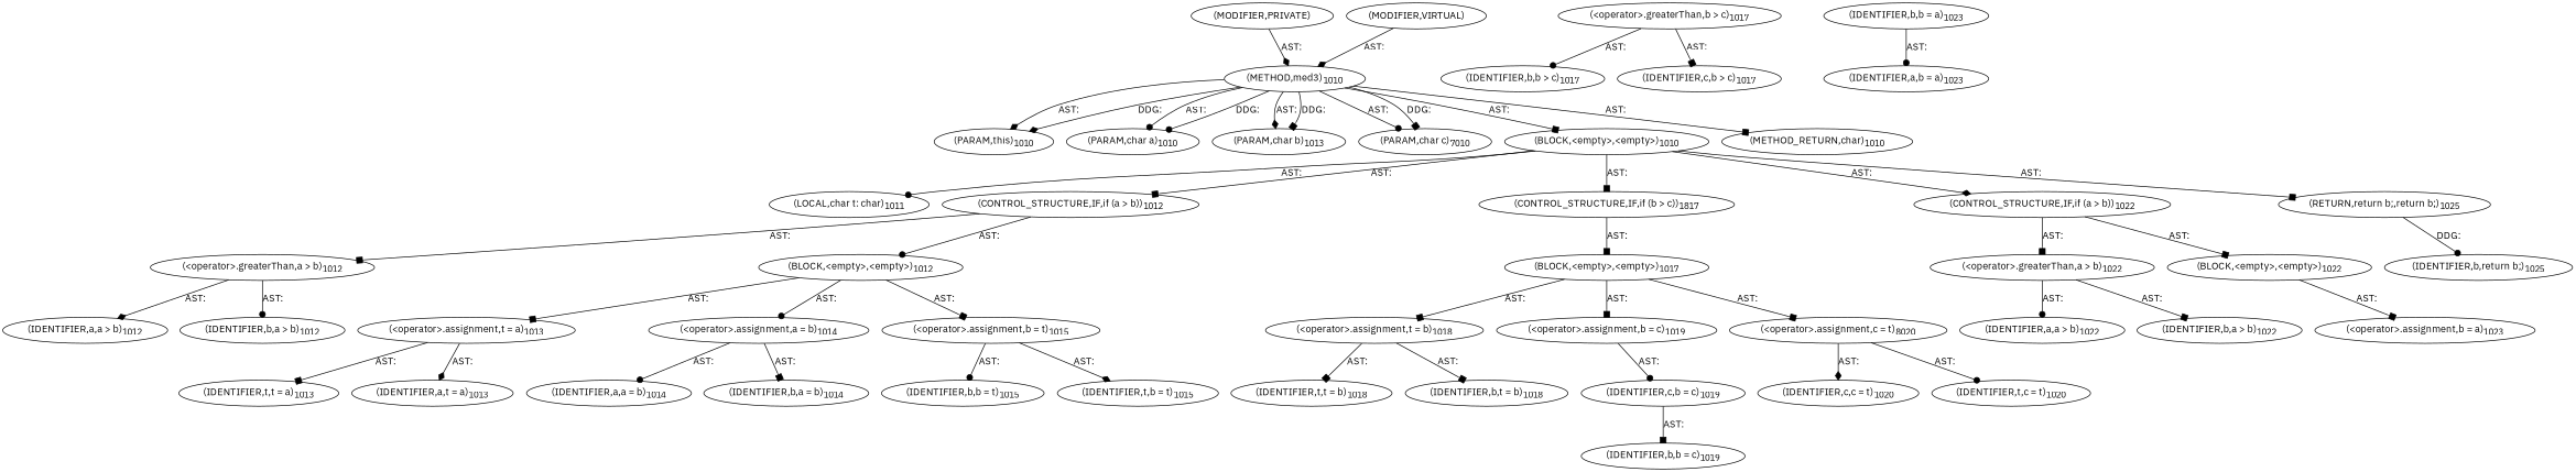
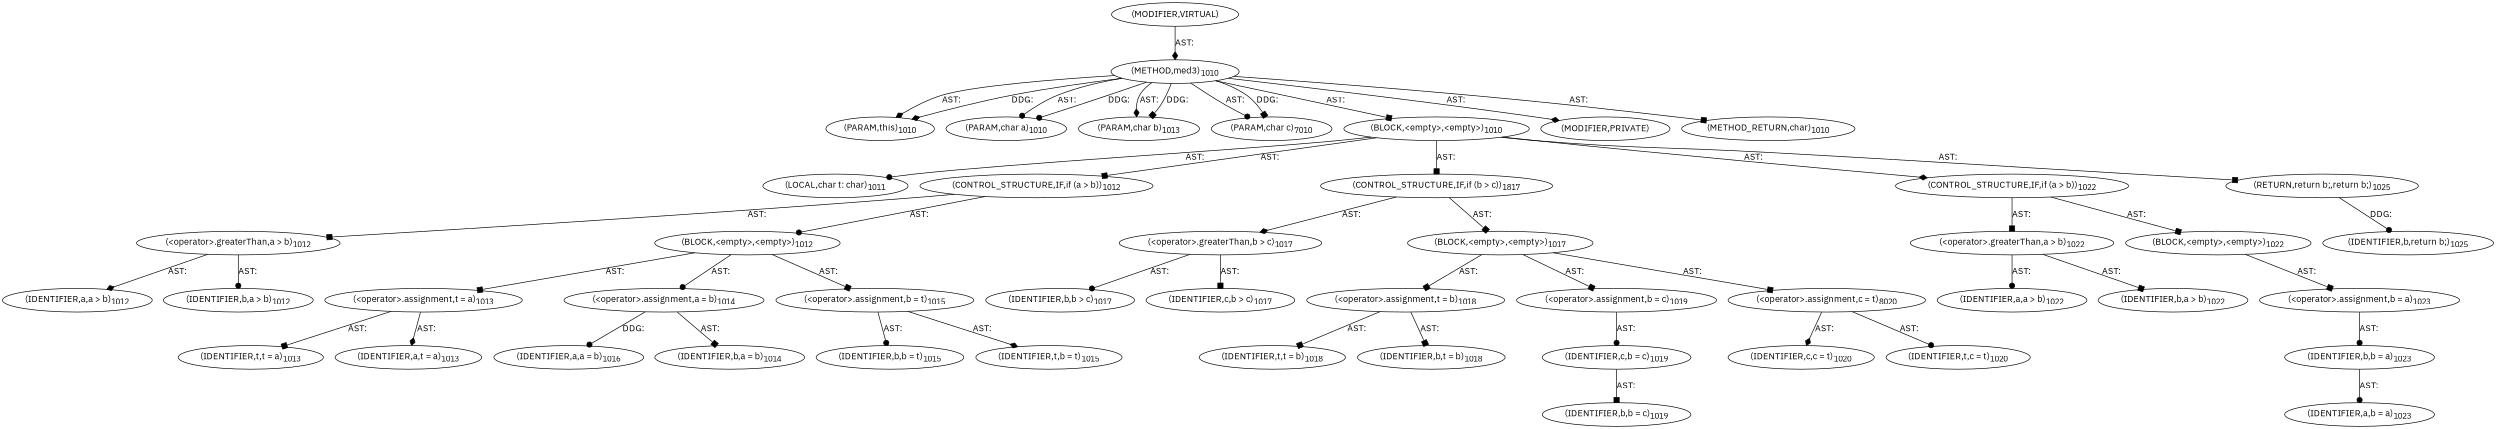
  digraph {
    fontname="IBM Plex Sans"
    node [fontname="IBM Plex Sans"]
    edge [arrowhead=box fontname="IBM Plex Sans"]
    n1 [label=<(METHOD,med3)<SUB>1010</SUB>>]
    n2 [label=<(PARAM,this)<SUB>1010</SUB>>]
    n3 [label=<(PARAM,char a)<SUB>1010</SUB>>]
    n4 [label=<(PARAM,char b)<SUB>1013</SUB>>]
    n5 [label=<(PARAM,char c)<SUB>7010</SUB>>]
    n6 [label=<(BLOCK,&lt;empty&gt;,&lt;empty&gt;)<SUB>1010</SUB>>]
    n7 [label=<(MODIFIER,PRIVATE)>]
    n8 [label=<(METHOD_RETURN,char)<SUB>1010</SUB>>]
    n9 [label=<(LOCAL,char t: char)<SUB>1011</SUB>>]
    n10 [label=<(CONTROL_STRUCTURE,IF,if (a &gt; b))<SUB>1012</SUB>>]
    n11 [label=<(CONTROL_STRUCTURE,IF,if (b &gt; c))<SUB>1817</SUB>>]
    n12 [label=<(CONTROL_STRUCTURE,IF,if (a &gt; b))<SUB>1022</SUB>>]
    n13 [label=<(RETURN,return b;,return b;)<SUB>1025</SUB>>]
    n14 [label=<(MODIFIER,VIRTUAL)>]
    n15 [label=<(&lt;operator&gt;.greaterThan,a &gt; b)<SUB>1012</SUB>>]
    n16 [label=<(BLOCK,&lt;empty&gt;,&lt;empty&gt;)<SUB>1012</SUB>>]
    n17 [label=<(&lt;operator&gt;.greaterThan,b &gt; c)<SUB>1017</SUB>>]
    n18 [label=<(BLOCK,&lt;empty&gt;,&lt;empty&gt;)<SUB>1017</SUB>>]
    n19 [label=<(&lt;operator&gt;.greaterThan,a &gt; b)<SUB>1022</SUB>>]
    n20 [label=<(BLOCK,&lt;empty&gt;,&lt;empty&gt;)<SUB>1022</SUB>>]
    n21 [label=<(IDENTIFIER,b,return b;)<SUB>1025</SUB>>]
    n22 [label=<(IDENTIFIER,a,a &gt; b)<SUB>1012</SUB>>]
    n23 [label=<(IDENTIFIER,b,a &gt; b)<SUB>1012</SUB>>]
    n24 [label=<(&lt;operator&gt;.assignment,t = a)<SUB>1013</SUB>>]
    n25 [label=<(&lt;operator&gt;.assignment,a = b)<SUB>1014</SUB>>]
    n26 [label=<(&lt;operator&gt;.assignment,b = t)<SUB>1015</SUB>>]
    n27 [label=<(IDENTIFIER,t,t = a)<SUB>1013</SUB>>]
    n28 [label=<(IDENTIFIER,a,t = a)<SUB>1013</SUB>>]
-   n29 [label=<(IDENTIFIER,a,a = b)<SUB>1014</SUB>>]
+   n29 [label=<(IDENTIFIER,a,a = b)<SUB>1016</SUB>>]
    n30 [label=<(IDENTIFIER,b,a = b)<SUB>1014</SUB>>]
    n31 [label=<(IDENTIFIER,b,b = t)<SUB>1015</SUB>>]
    n32 [label=<(IDENTIFIER,t,b = t)<SUB>1015</SUB>>]
    n33 [label=<(IDENTIFIER,b,b &gt; c)<SUB>1017</SUB>>]
    n34 [label=<(IDENTIFIER,c,b &gt; c)<SUB>1017</SUB>>]
    n35 [label=<(&lt;operator&gt;.assignment,t = b)<SUB>1018</SUB>>]
    n36 [label=<(&lt;operator&gt;.assignment,b = c)<SUB>1019</SUB>>]
    n37 [label=<(&lt;operator&gt;.assignment,c = t)<SUB>8020</SUB>>]
    n38 [label=<(IDENTIFIER,t,t = b)<SUB>1018</SUB>>]
    n39 [label=<(IDENTIFIER,b,t = b)<SUB>1018</SUB>>]
    n40 [label=<(IDENTIFIER,c,b = c)<SUB>1019</SUB>>]
    n41 [label=<(IDENTIFIER,c,c = t)<SUB>1020</SUB>>]
    n42 [label=<(IDENTIFIER,t,c = t)<SUB>1020</SUB>>]
    n43 [label=<(IDENTIFIER,b,b = c)<SUB>1019</SUB>>]
    n44 [label=<(IDENTIFIER,a,a &gt; b)<SUB>1022</SUB>>]
    n45 [label=<(IDENTIFIER,b,a &gt; b)<SUB>1022</SUB>>]
    n46 [label=<(&lt;operator&gt;.assignment,b = a)<SUB>1023</SUB>>]
    n47 [label=<(IDENTIFIER,b,b = a)<SUB>1023</SUB>>]
    n48 [label=<(IDENTIFIER,a,b = a)<SUB>1023</SUB>>]
    n1 -> n2 [arrowhead=diamond label="AST: "]
    n1 -> n2 [arrowhead=diamond label="DDG: "]
    n1 -> n3 [arrowhead=dot label="AST: "]
    n1 -> n3 [arrowhead=dot label="DDG: "]
    n1 -> n4 [arrowhead=diamond label="AST: "]
    n1 -> n4 [label="DDG: "]
    n1 -> n5 [arrowhead=dot label="AST: "]
    n1 -> n5 [label="DDG: "]
    n1 -> n6 [label="AST: "]
-   n7 -> n1 [arrowhead=diamond label="AST: "]
+   n1 -> n7 [arrowhead=diamond label="AST: "]
    n1 -> n8 [label="AST: "]
    n6 -> n9 [arrowhead=dot label="AST: "]
    n6 -> n10 [label="AST: "]
    n6 -> n11 [label="AST: "]
    n6 -> n12 [arrowhead=diamond label="AST: "]
    n6 -> n13 [label="AST: "]
    n10 -> n15 [label="AST: "]
    n10 -> n16 [arrowhead=dot label="AST: "]
+   n11 -> n17 [arrowhead=diamond label="AST: "]
    n11 -> n18 [label="AST: "]
    n12 -> n19 [label="AST: "]
    n12 -> n20 [label="AST: "]
    n13 -> n21 [arrowhead=dot label="DDG: "]
    n14 -> n1 [arrowhead=diamond label="AST: "]
    n15 -> n22 [arrowhead=diamond label="AST: "]
    n15 -> n23 [arrowhead=dot label="AST: "]
    n16 -> n24 [label="AST: "]
    n16 -> n25 [arrowhead=dot label="AST: "]
    n16 -> n26 [label="AST: "]
    n17 -> n33 [arrowhead=dot label="AST: "]
    n17 -> n34 [label="AST: "]
    n18 -> n35 [label="AST: "]
    n18 -> n36 [label="AST: "]
    n18 -> n37 [label="AST: "]
    n19 -> n44 [arrowhead=dot label="AST: "]
    n19 -> n45 [label="AST: "]
    n20 -> n46 [label="AST: "]
    n24 -> n27 [label="AST: "]
    n24 -> n28 [arrowhead=diamond label="AST: "]
-   n25 -> n29 [arrowhead=dot label="AST: "]
+   n25 -> n29 [arrowhead=dot label="DDG: "]
    n25 -> n30 [label="AST: "]
    n26 -> n31 [arrowhead=dot label="AST: "]
    n26 -> n32 [arrowhead=diamond label="AST: "]
    n35 -> n38 [label="AST: "]
    n35 -> n39 [label="AST: "]
    n36 -> n40 [arrowhead=dot label="AST: "]
    n37 -> n41 [arrowhead=diamond label="AST: "]
    n37 -> n42 [arrowhead=dot label="AST: "]
    n40 -> n43 [label="AST: "]
+   n46 -> n47 [arrowhead=dot label="AST: "]
    n47 -> n48 [arrowhead=dot label="AST: "]
  }
